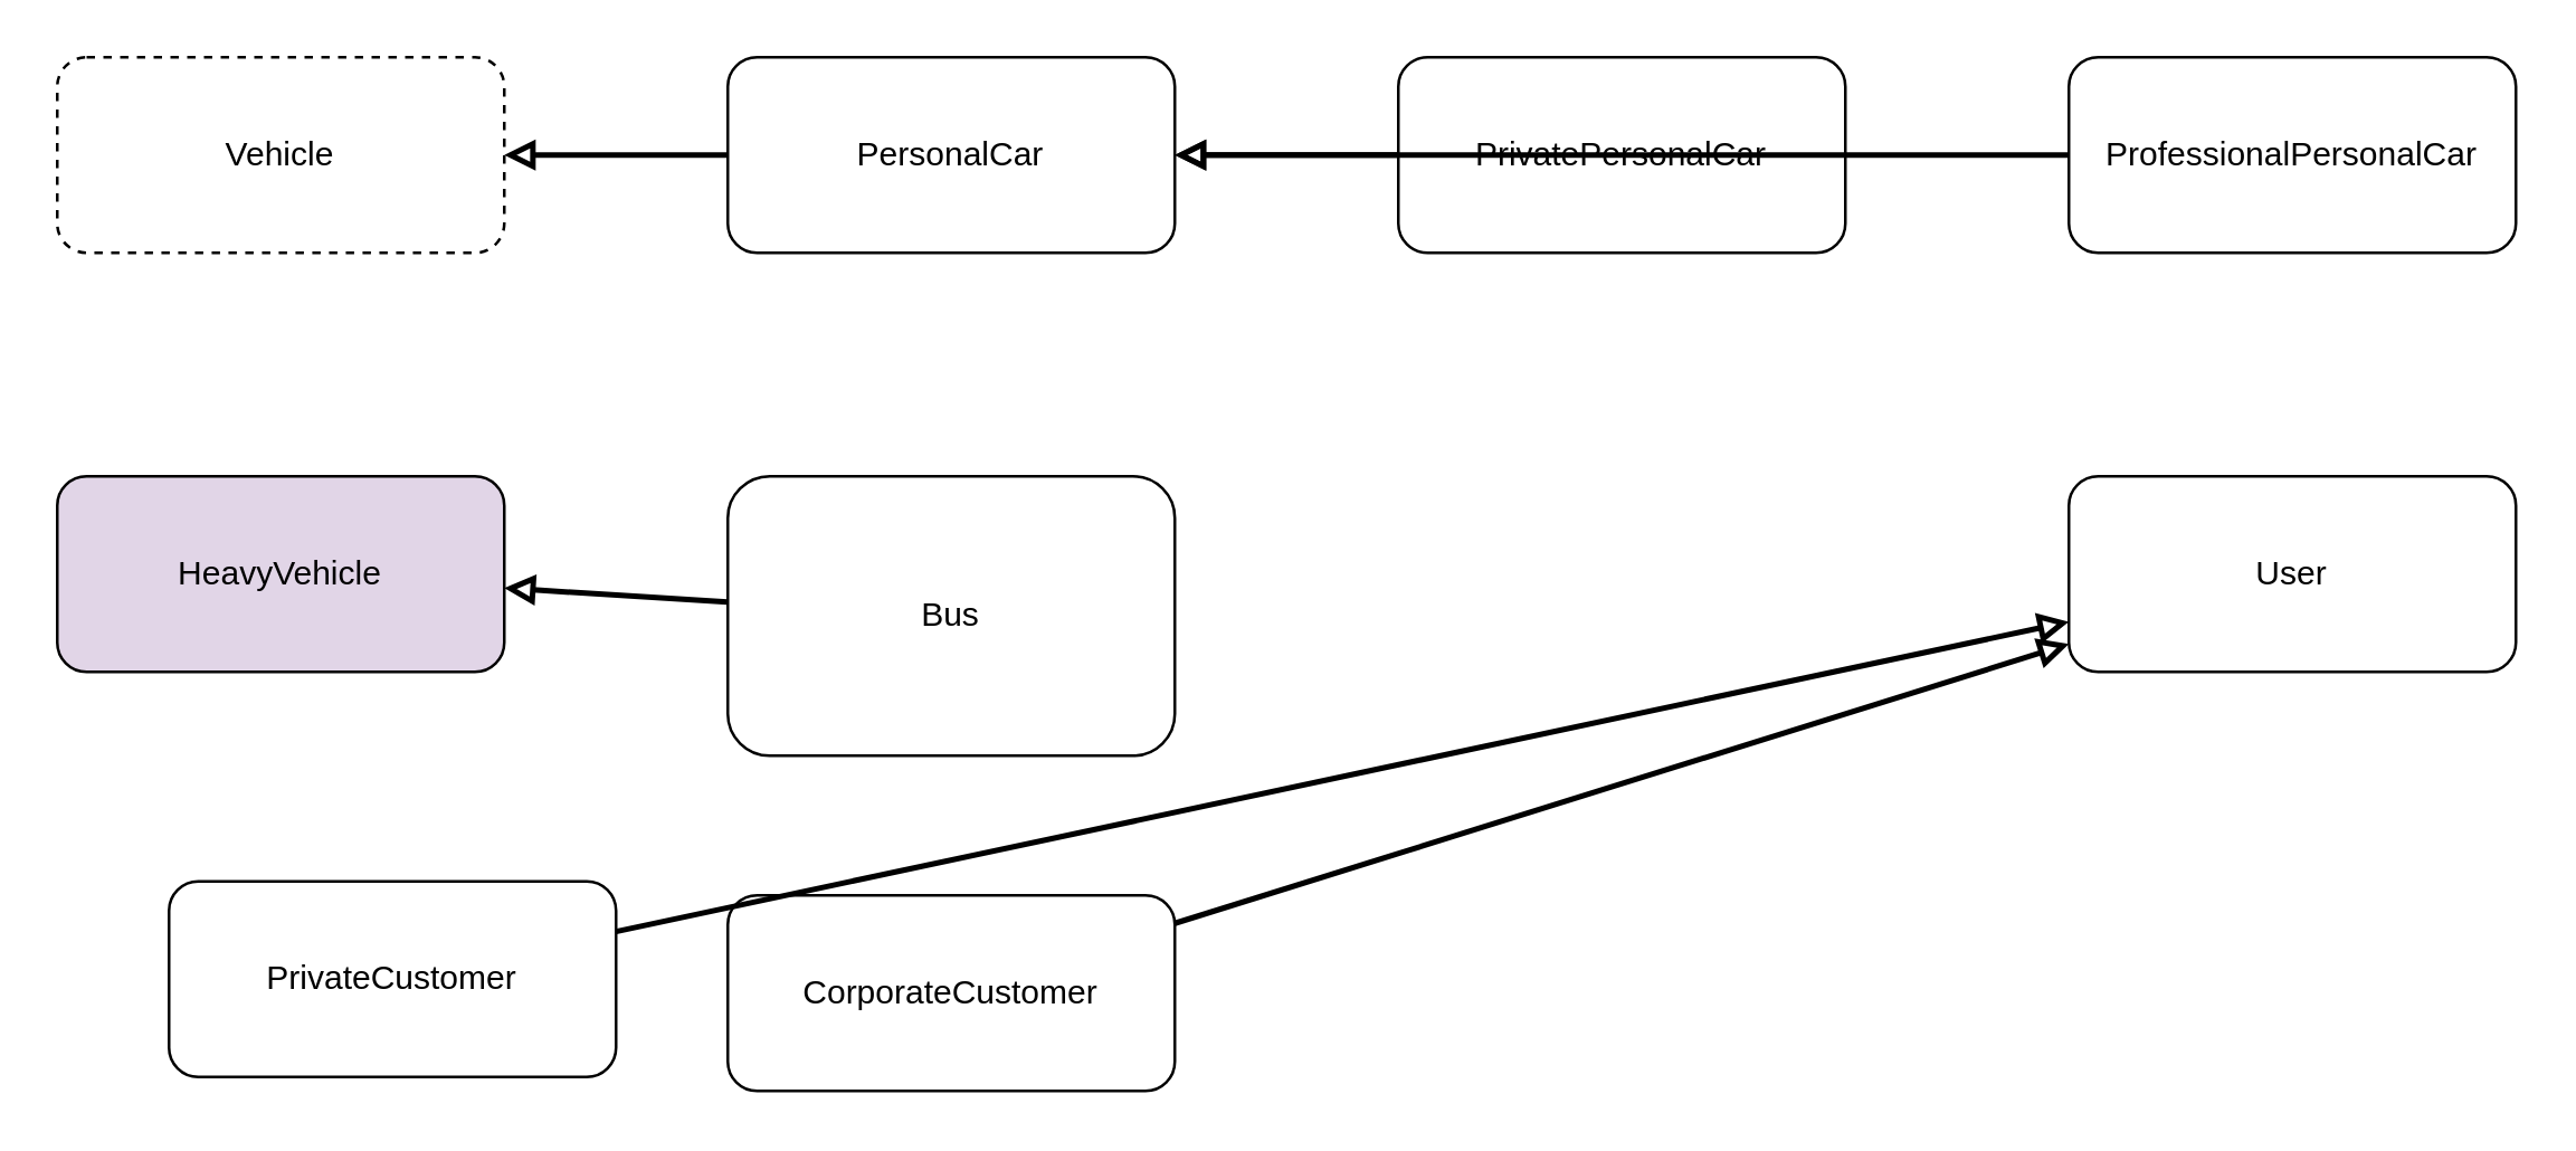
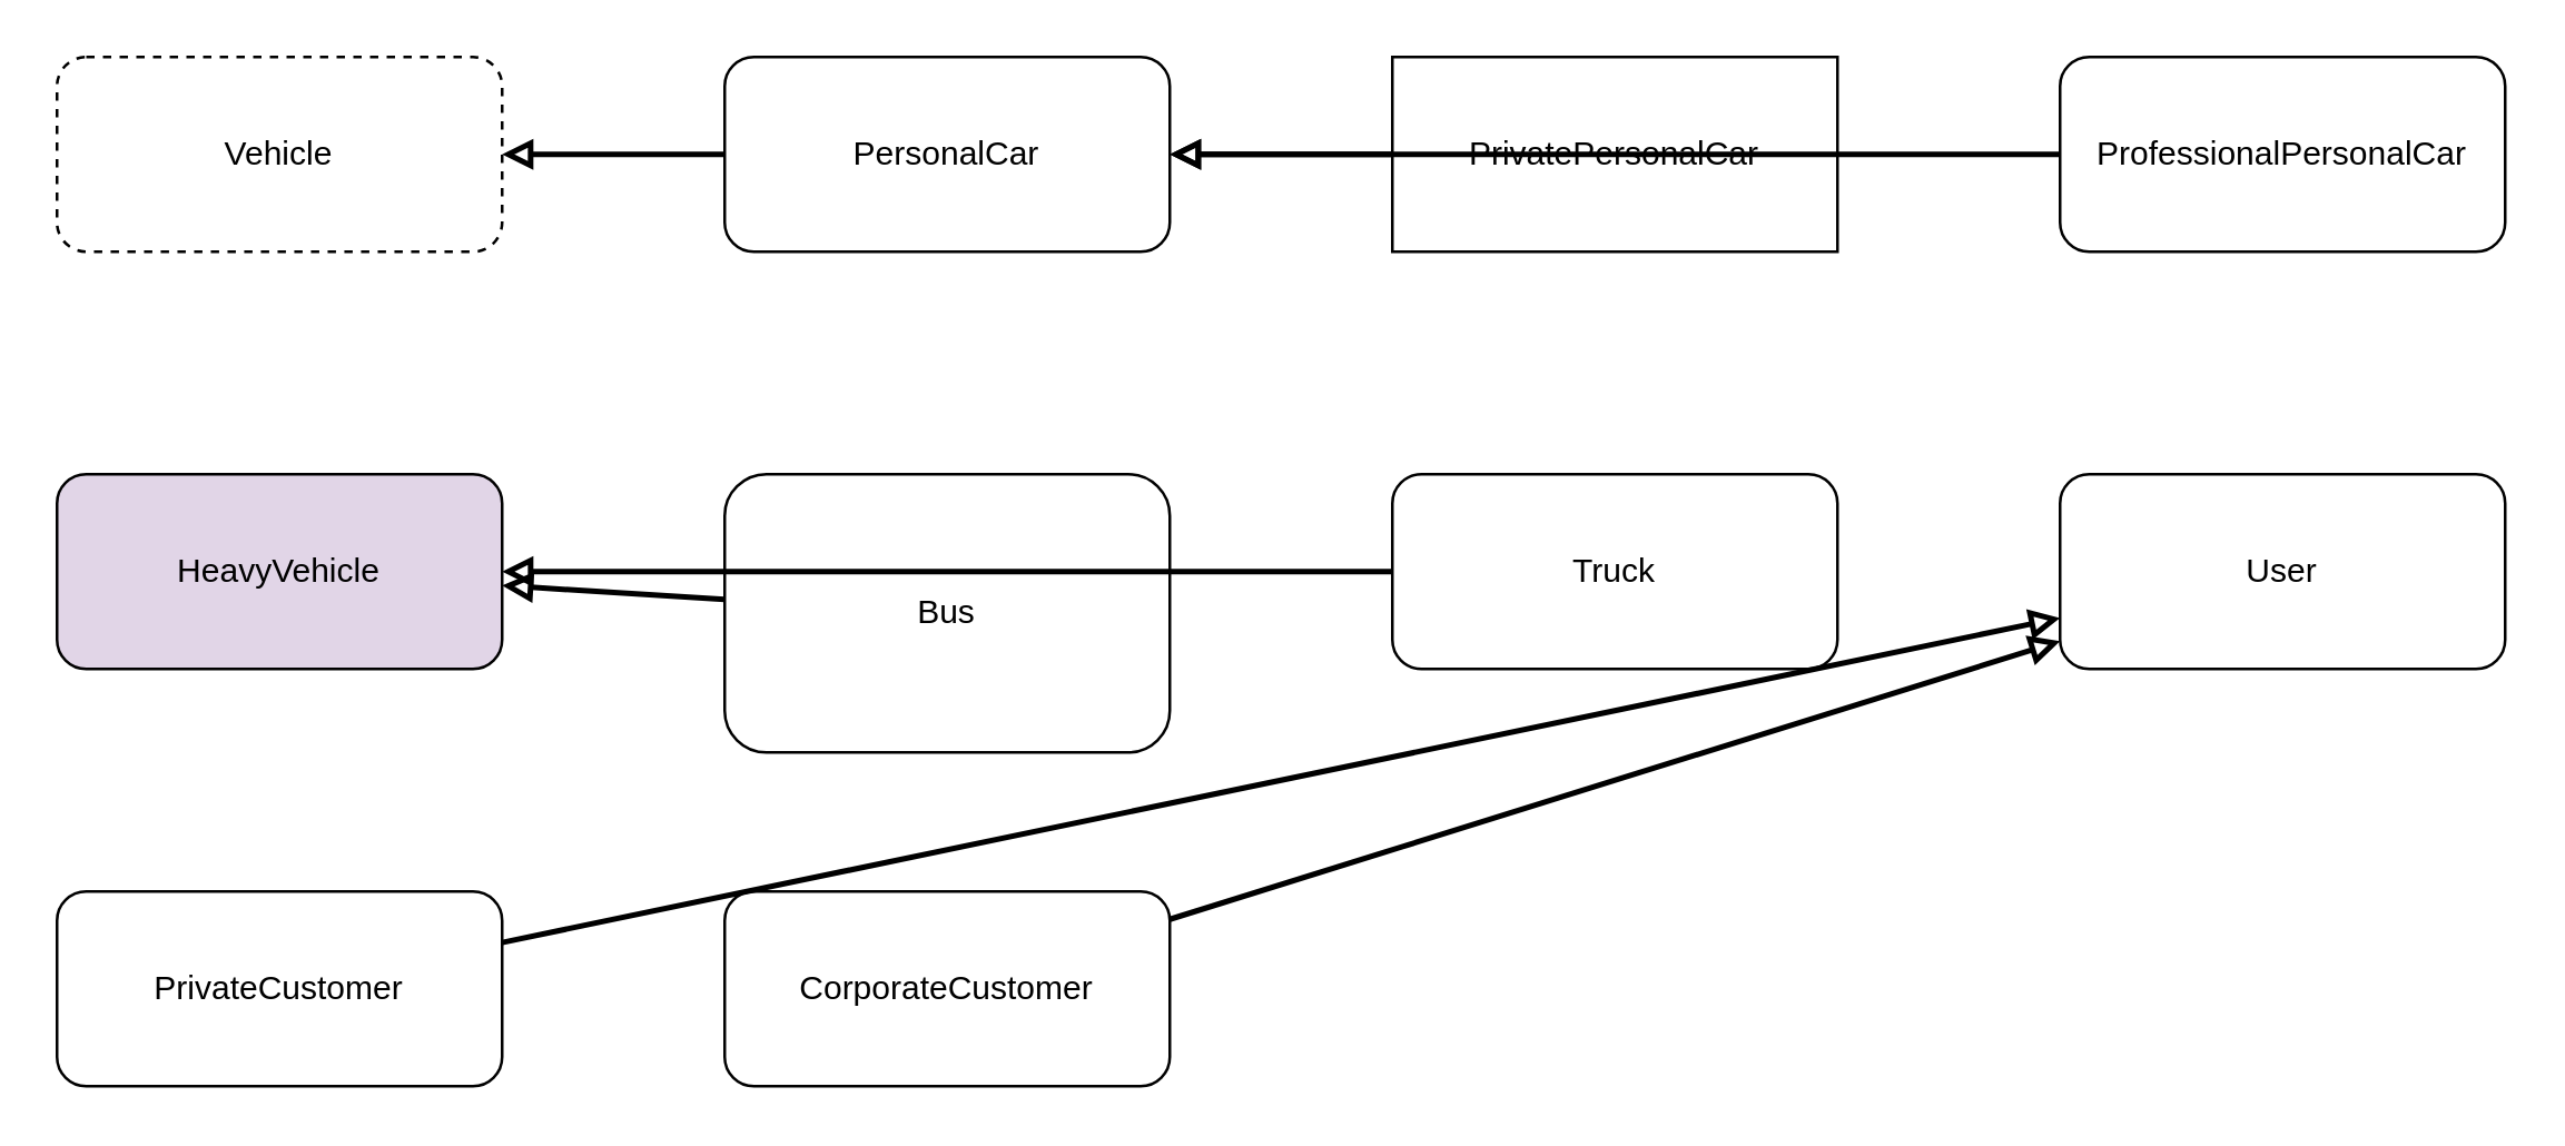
  <mxCell id="0" />
  <mxCell id="1" parent="0" />
  <mxCell id="2" value="Vehicle" style="rounded=1;whiteSpace=wrap;html=1;shadow=0;fillColor=#ffffff;strokeColor=#000000;fontColor=#000000;dashed=1;" vertex="1" parent="1"><mxGeometry x="20" y="20" width="160" height="70" as="geometry" /></mxCell>
  <mxCell id="3" value="PersonalCar" style="rounded=1;whiteSpace=wrap;html=1;shadow=0;fillColor=#ffffff;strokeColor=#000000;fontColor=#000000;" vertex="1" parent="1"><mxGeometry x="260" y="20" width="160" height="70" as="geometry" /></mxCell>
- <mxCell id="4" value="PrivatePersonalCar" style="rounded=1;whiteSpace=wrap;html=1;shadow=0;fillColor=#ffffff;strokeColor=#000000;fontColor=#000000;" vertex="1" parent="1"><mxGeometry x="500" y="20" width="160" height="70" as="geometry" /></mxCell>
+ <mxCell id="4" value="PrivatePersonalCar" style="whiteSpace=wrap;html=1;shadow=0;fillColor=#ffffff;strokeColor=#000000;fontColor=#000000;rounded=0;" vertex="1" parent="1"><mxGeometry x="500" y="20" width="160" height="70" as="geometry" /></mxCell>
  <mxCell id="5" value="ProfessionalPersonalCar" style="rounded=1;whiteSpace=wrap;html=1;shadow=0;fillColor=#ffffff;strokeColor=#000000;fontColor=#000000;" vertex="1" parent="1"><mxGeometry x="740" y="20" width="160" height="70" as="geometry" /></mxCell>
  <mxCell id="6" value="HeavyVehicle" style="rounded=1;whiteSpace=wrap;html=1;shadow=0;fillColor=#e1d5e7;strokeColor=#000000;fontColor=#000000;" vertex="1" parent="1"><mxGeometry x="20" y="170" width="160" height="70" as="geometry" /></mxCell>
  <mxCell id="7" value="Bus" style="rounded=1;whiteSpace=wrap;html=1;shadow=0;fillColor=#ffffff;strokeColor=#000000;fontColor=#000000;" vertex="1" parent="1"><mxGeometry x="260" y="170" width="160" height="100" as="geometry" /></mxCell>
+ <mxCell id="8" value="Truck" style="rounded=1;whiteSpace=wrap;html=1;shadow=0;fillColor=#ffffff;strokeColor=#000000;fontColor=#000000;" vertex="1" parent="1"><mxGeometry x="500" y="170" width="160" height="70" as="geometry" /></mxCell>
  <mxCell id="9" value="User" style="rounded=1;whiteSpace=wrap;html=1;shadow=0;fillColor=#ffffff;strokeColor=#000000;fontColor=#000000;" vertex="1" parent="1"><mxGeometry x="740" y="170" width="160" height="70" as="geometry" /></mxCell>
- <mxCell id="10" value="PrivateCustomer" style="rounded=1;whiteSpace=wrap;html=1;shadow=0;fillColor=#ffffff;strokeColor=#000000;fontColor=#000000;" vertex="1" parent="1"><mxGeometry x="60" y="315" width="160" height="70" as="geometry" /></mxCell>
+ <mxCell id="10" value="PrivateCustomer" style="rounded=1;whiteSpace=wrap;html=1;shadow=0;fillColor=#ffffff;strokeColor=#000000;fontColor=#000000;" vertex="1" parent="1"><mxGeometry x="20" y="320" width="160" height="70" as="geometry" /></mxCell>
  <mxCell id="11" value="CorporateCustomer" style="rounded=1;whiteSpace=wrap;html=1;shadow=0;fillColor=#ffffff;strokeColor=#000000;fontColor=#000000;" vertex="1" parent="1"><mxGeometry x="260" y="320" width="160" height="70" as="geometry" /></mxCell>
  <mxCell id="12" value="" edge="1" parent="1" source="3" target="2" style="endArrow=block;endFill=0;strokeWidth=2;"><mxGeometry relative="1" as="geometry" /></mxCell>
  <mxCell id="13" value="" edge="1" parent="1" source="4" target="3" style="endArrow=block;endFill=0;strokeWidth=2;"><mxGeometry relative="1" as="geometry" /></mxCell>
  <mxCell id="14" value="" edge="1" parent="1" source="5" target="3" style="endArrow=block;endFill=0;strokeWidth=2;"><mxGeometry relative="1" as="geometry" /></mxCell>
  <mxCell id="15" value="" edge="1" parent="1" source="7" target="6" style="endArrow=block;endFill=0;strokeWidth=2;"><mxGeometry relative="1" as="geometry" /></mxCell>
+ <mxCell id="16" value="" edge="1" parent="1" source="8" target="6" style="endArrow=block;endFill=0;strokeWidth=2;"><mxGeometry relative="1" as="geometry" /></mxCell>
  <mxCell id="17" value="" edge="1" parent="1" source="10" target="9" style="endArrow=block;endFill=0;strokeWidth=2;"><mxGeometry relative="1" as="geometry" /></mxCell>
  <mxCell id="18" value="" edge="1" parent="1" source="11" target="9" style="endArrow=block;endFill=0;strokeWidth=2;"><mxGeometry relative="1" as="geometry" /></mxCell>
